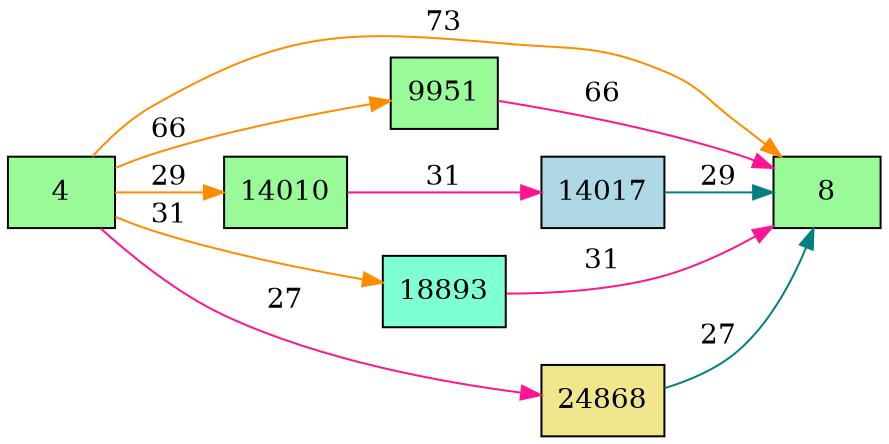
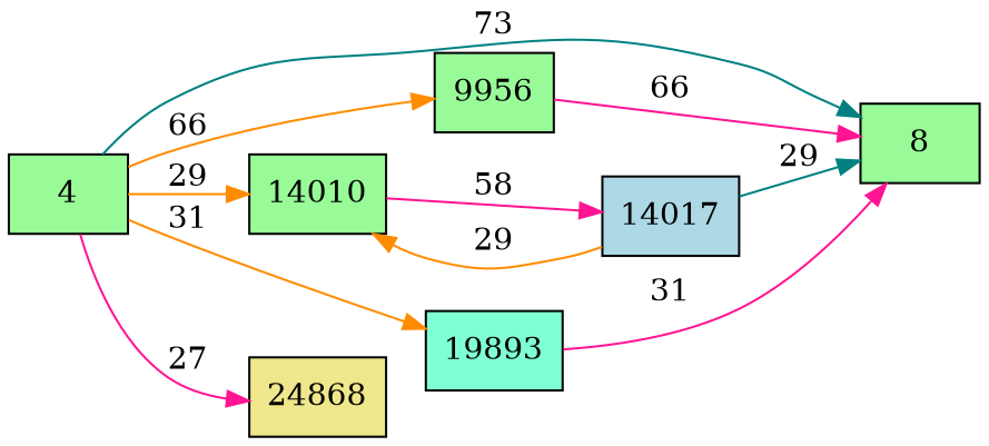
  digraph {
    rankdir=LR
    node [fillcolor=palegreen shape=rectangle style=filled]
    edge [color=darkorange]
    n1 [label=8]
-   9951
+   9951 [label=9956]
    14017 [fillcolor=lightblue]
    14010
-   19893 [fillcolor=aquamarine label=18893]
+   19893 [fillcolor=aquamarine]
    24868 [fillcolor=khaki]
    n7 [label=4]
    9951 -> n1 [color=deeppink label=66]
    14017 -> n1 [color=teal label=29]
-   14010 -> 14017 [color=deeppink label=31]
+   14017 -> 14010 [label=29]
+   14010 -> 14017 [color=deeppink label=58]
    19893 -> n1 [color=deeppink label=31]
-   24868 -> n1 [color=teal label=27]
-   n7 -> n1 [label=73]
+   n7 -> n1 [color=teal label=73]
    n7 -> 9951 [label=66]
    n7 -> 14010 [label=29]
    n7 -> 19893 [label=31]
    n7 -> 24868 [color=deeppink label=27]
  }
